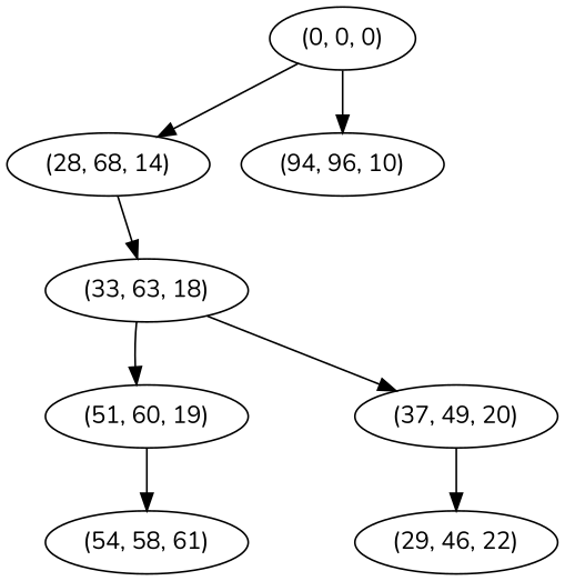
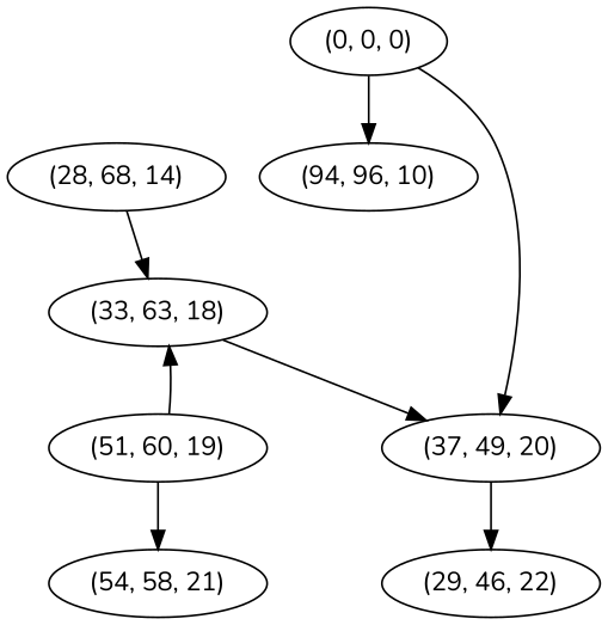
  digraph {
    fontname=Nunito
    node [fontname=Nunito]
    edge [fontname=Nunito]
    "(0, 0, 0)"
    "(28, 68, 14)"
    n3 [label="(94, 96, 10)"]
    "(33, 63, 18)"
    "(37, 49, 20)"
    "(51, 60, 19)"
    n7 [label="(29, 46, 22)"]
-   "(54, 58, 21)" [label="(54, 58, 61)"]
-   "(0, 0, 0)" -> "(28, 68, 14)"
+   "(54, 58, 21)"
+   "(0, 0, 0)" -> "(37, 49, 20)"
    "(0, 0, 0)" -> n3
    "(28, 68, 14)" -> "(33, 63, 18)"
    "(33, 63, 18)" -> "(37, 49, 20)"
-   "(33, 63, 18)" -> "(51, 60, 19)"
+   "(51, 60, 19)" -> "(33, 63, 18)"
    "(37, 49, 20)" -> n7
    "(51, 60, 19)" -> "(54, 58, 21)"
  }
